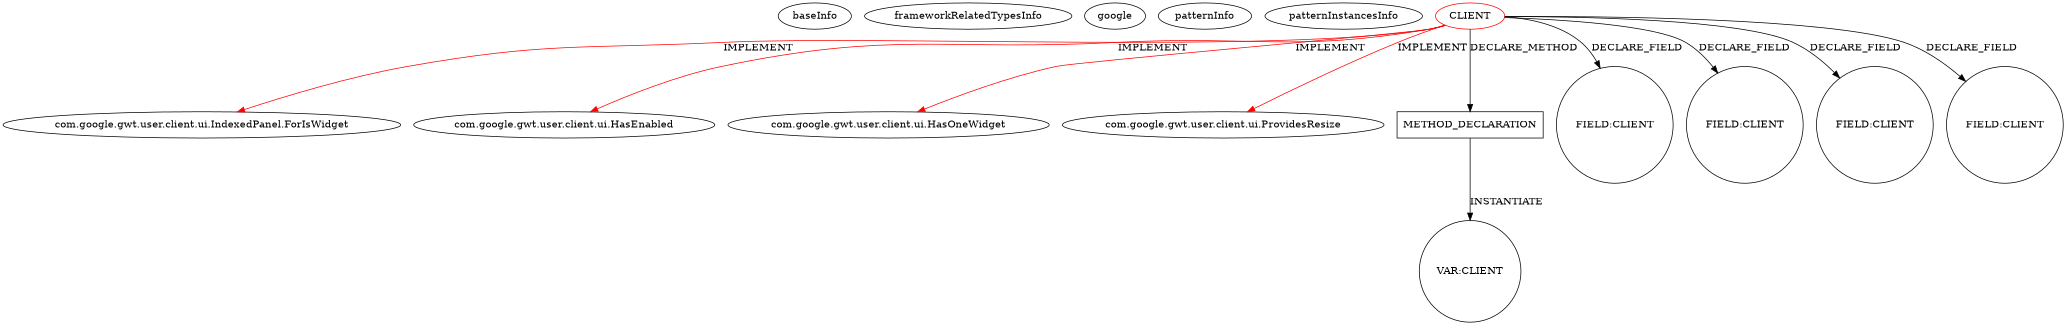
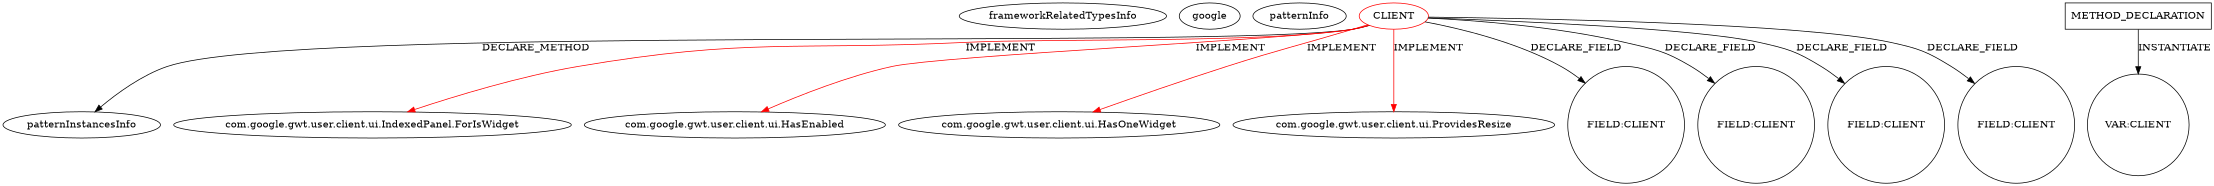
  digraph {
    node [isFrameworkType=false]
-   baseInfo [category=pattern graphId=783 isAnonymous=false possibleRelation=false isFrameworkType=""]
    frameworkRelatedTypesInfo [0="com.google.gwt.user.client.ui.ProvidesResize" 1="com.google.gwt.user.client.ui.IndexedPanel.ForIsWidget" 2="com.google.gwt.user.client.ui.HasOneWidget" 3="com.google.gwt.user.client.ui.HasEnabled" isFrameworkType=""]
    n3 [label=google isFrameworkType=""]
    patternInfo [frequency=2.0 patternRootClient=0 isFrameworkType=""]
    patternInstancesInfo [0="kospiotr-gwt-layout-designer~/kospiotr-gwt-layout-designer/gwt-layout-designer-master/src/main/java/pl/pkosmowski/gxtshowcase/client/MainPanel.java~MainPanel~3417" 1="rdomingonl-layoutTest~/rdomingonl-layoutTest/layoutTest-master/src/main/java/nl/tc/rd/exp/layouttest/client/mvp/view/WidgetDesignerView.java~WidgetDesignerView~4344" isFrameworkType=""]
    n6 [label="com.google.gwt.user.client.ui.IndexedPanel.ForIsWidget" vertexType=FRAMEWORK_INTERFACE_TYPE]
    n7 [color=red label=CLIENT vertexType=ROOT_CLIENT_CLASS_DECLARATION]
    n8 [label="com.google.gwt.user.client.ui.HasEnabled" vertexType=FRAMEWORK_INTERFACE_TYPE]
    n9 [label="com.google.gwt.user.client.ui.HasOneWidget" vertexType=FRAMEWORK_INTERFACE_TYPE]
    n10 [label="com.google.gwt.user.client.ui.ProvidesResize" vertexType=FRAMEWORK_INTERFACE_TYPE]
    n11 [label=METHOD_DECLARATION shape=box vertexType=CLIENT_METHOD_DECLARATION]
    n12 [label="FIELD:CLIENT" shape=circle vertexType=FIELD_DECLARATION]
    n13 [label="FIELD:CLIENT" shape=circle vertexType=FIELD_DECLARATION]
    n14 [label="FIELD:CLIENT" shape=circle vertexType=FIELD_DECLARATION]
    n15 [label="FIELD:CLIENT" shape=circle vertexType=FIELD_DECLARATION]
    n16 [label="VAR:CLIENT" shape=circle vertexType=VARIABLE_EXPRESION]
    n7 -> n6 [color=red label=IMPLEMENT]
    n7 -> n8 [color=red label=IMPLEMENT]
    n7 -> n9 [color=red label=IMPLEMENT]
    n7 -> n10 [color=red label=IMPLEMENT]
-   n7 -> n11 [label=DECLARE_METHOD]
+   n7 -> patternInstancesInfo [label=DECLARE_METHOD]
    n7 -> n12 [label=DECLARE_FIELD]
    n7 -> n13 [label=DECLARE_FIELD]
    n7 -> n14 [label=DECLARE_FIELD]
    n7 -> n15 [label=DECLARE_FIELD]
    n11 -> n16 [label=INSTANTIATE]
  }
